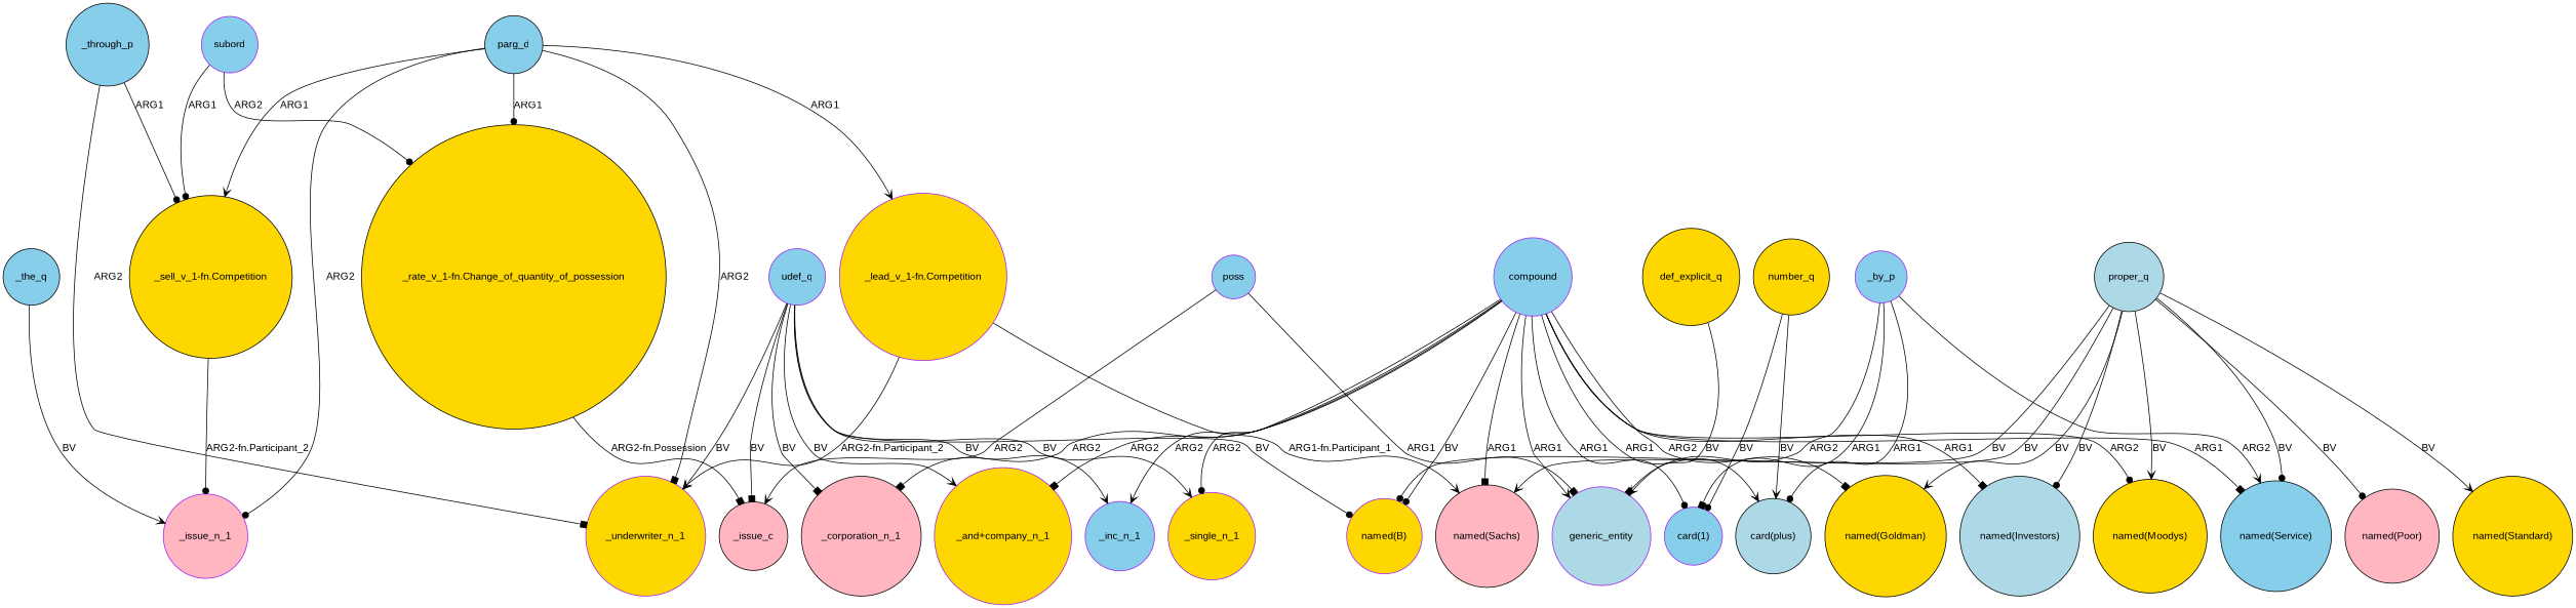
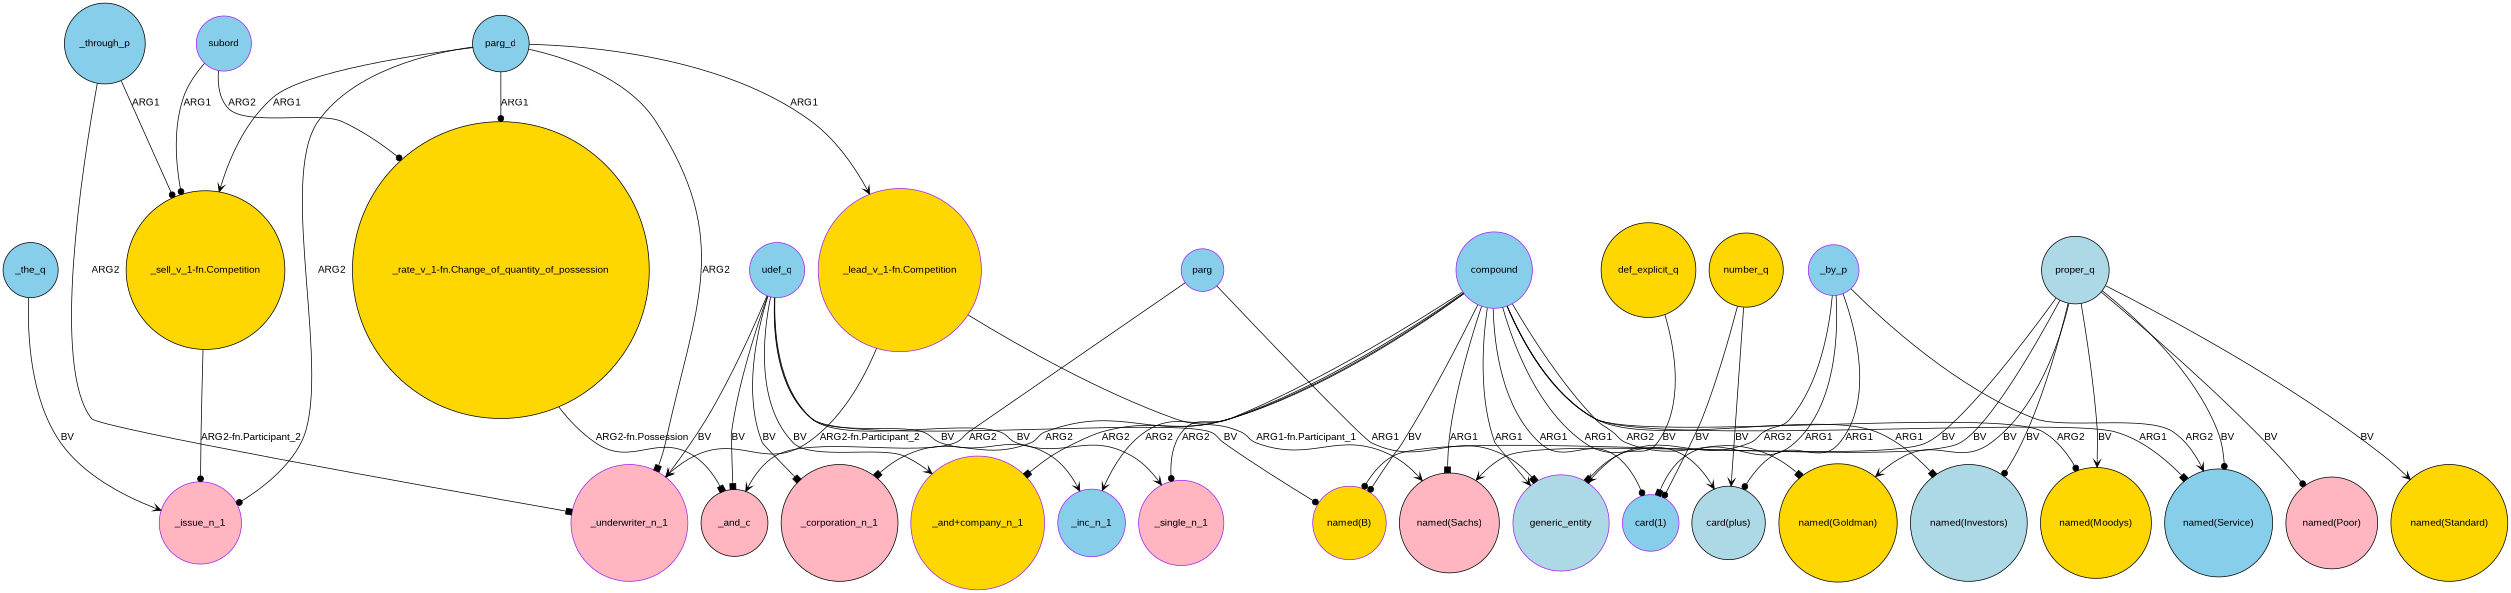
  digraph {
    fontname="Liberation Sans"
    node [color=black fillcolor=skyblue fontname="Liberation Sans" shape=circle style=filled]
    edge [arrowhead=vee fontname="Liberation Sans"]
    compound [color=purple]
    "named(B)" [color=purple fillcolor=gold]
    "card(plus)" [fillcolor=lightblue]
    "named(Goldman)" [fillcolor=gold]
    generic_entity [color=purple fillcolor=lightblue]
    "named(Sachs)" [fillcolor=lightpink]
    "card(1)" [color=purple]
    "_and+company_n_1" [color=purple fillcolor=gold]
    "named(Moodys)" [fillcolor=gold]
    "named(Investors)" [fillcolor=lightblue]
    "named(Service)"
    _inc_n_1 [color=purple]
-   _single_n_1 [color=purple fillcolor=gold]
+   _single_n_1 [color=purple fillcolor=lightpink]
    _corporation_n_1 [fillcolor=lightpink]
    number_q [fillcolor=gold]
    def_explicit_q [fillcolor=gold]
    proper_q [fillcolor=lightblue]
    "named(Poor)" [fillcolor=lightpink]
    "named(Standard)" [fillcolor=gold]
    "_lead_v_1-fn.Competition" [color=purple fillcolor=gold]
    parg_d
    "_sell_v_1-fn.Competition" [fillcolor=gold]
    _issue_n_1 [color=purple fillcolor=lightpink]
-   _underwriter_n_1 [color=purple fillcolor=gold]
+   _underwriter_n_1 [color=purple fillcolor=lightpink]
    "_rate_v_1-fn.Change_of_quantity_of_possession" [fillcolor=gold]
-   _and_c [fillcolor=lightpink label=_issue_c]
+   _and_c [fillcolor=lightpink]
    udef_q [color=purple]
    _by_p [color=purple]
-   poss [color=purple]
+   poss [color=purple label=parg]
    _through_p
    subord [color=purple]
    _the_q
    compound -> "named(B)" [arrowhead=dot label=BV]
    compound -> "card(plus)" [label=ARG1]
    compound -> "named(Goldman)" [arrowhead=box label=ARG2]
    compound -> generic_entity [label=ARG1]
    compound -> "named(Sachs)" [arrowhead=box label=ARG1]
    compound -> "card(1)" [arrowhead=dot label=ARG1]
    compound -> "_and+company_n_1" [arrowhead=box label=ARG2]
    compound -> "named(Moodys)" [arrowhead=dot label=ARG2]
    compound -> "named(Investors)" [arrowhead=box label=ARG1]
    compound -> "named(Service)" [arrowhead=box label=ARG1]
    compound -> _inc_n_1 [label=ARG2]
    compound -> _single_n_1 [arrowhead=dot label=ARG2]
    compound -> _corporation_n_1 [arrowhead=box label=ARG2]
    number_q -> "card(plus)" [label=BV]
    number_q -> "card(1)" [arrowhead=dot label=BV]
    def_explicit_q -> generic_entity [label=BV]
    proper_q -> "named(B)" [arrowhead=dot label=BV]
    proper_q -> "named(Goldman)" [label=BV]
    proper_q -> "named(Sachs)" [label=BV]
    proper_q -> "named(Moodys)" [label=BV]
    proper_q -> "named(Investors)" [arrowhead=dot label=BV]
    proper_q -> "named(Service)" [arrowhead=dot label=BV]
    proper_q -> "named(Poor)" [arrowhead=dot label=BV]
    proper_q -> "named(Standard)" [label=BV]
    "_lead_v_1-fn.Competition" -> "named(Sachs)" [label="ARG1-fn.Participant_1"]
    "_lead_v_1-fn.Competition" -> _underwriter_n_1 [label="ARG2-fn.Participant_2"]
    parg_d -> "_lead_v_1-fn.Competition" [label=ARG1]
    parg_d -> "_sell_v_1-fn.Competition" [label=ARG1]
    parg_d -> _issue_n_1 [arrowhead=dot label=ARG2]
    parg_d -> _underwriter_n_1 [arrowhead=box label=ARG2]
    parg_d -> "_rate_v_1-fn.Change_of_quantity_of_possession" [arrowhead=dot label=ARG1]
    "_sell_v_1-fn.Competition" -> _issue_n_1 [arrowhead=dot label="ARG2-fn.Participant_2"]
    "_rate_v_1-fn.Change_of_quantity_of_possession" -> _and_c [arrowhead=box label="ARG2-fn.Possession"]
    udef_q -> "named(B)" [arrowhead=dot label=BV]
    udef_q -> "_and+company_n_1" [label=BV]
    udef_q -> _inc_n_1 [label=BV]
    udef_q -> _single_n_1 [label=BV]
    udef_q -> _corporation_n_1 [arrowhead=box label=BV]
    udef_q -> _underwriter_n_1 [label=BV]
    udef_q -> _and_c [arrowhead=box label=BV]
    _by_p -> "card(plus)" [arrowhead=dot label=ARG1]
    _by_p -> generic_entity [arrowhead=box label=ARG2]
    _by_p -> "card(1)" [arrowhead=box label=ARG1]
    _by_p -> "named(Service)" [label=ARG2]
    poss -> generic_entity [arrowhead=box label=ARG1]
    poss -> _and_c [label=ARG2]
    _through_p -> "_sell_v_1-fn.Competition" [arrowhead=dot label=ARG1]
    _through_p -> _underwriter_n_1 [arrowhead=box label=ARG2]
    subord -> "_sell_v_1-fn.Competition" [arrowhead=dot label=ARG1]
    subord -> "_rate_v_1-fn.Change_of_quantity_of_possession" [arrowhead=dot label=ARG2]
    _the_q -> _issue_n_1 [label=BV]
  }
